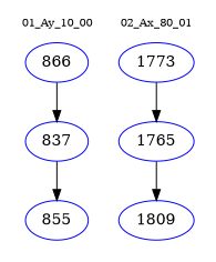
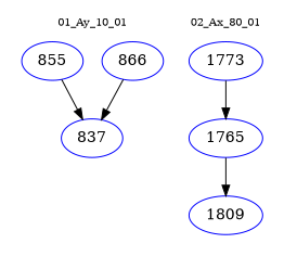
  digraph {
    node [color=blue]
    edge [color=black]
    n1 [label=866]
    n2 [label=837]
    n3 [label=855]
    n4 [label=1773]
    n5 [label=1765]
    n6 [label=1809]
    subgraph cluster_1 {
      color=white
      fontsize=10
-     label="01_Ay_10_00"
+     label="01_Ay_10_01"
      n1
      n2
      n3
    }
    subgraph cluster_2 {
      color=white
      fontsize=10
      label="02_Ax_80_01"
      n4
      n5
      n6
    }
    n1 -> n2
-   n2 -> n3
+   n3 -> n2
    n4 -> n5
    n5 -> n6
  }
